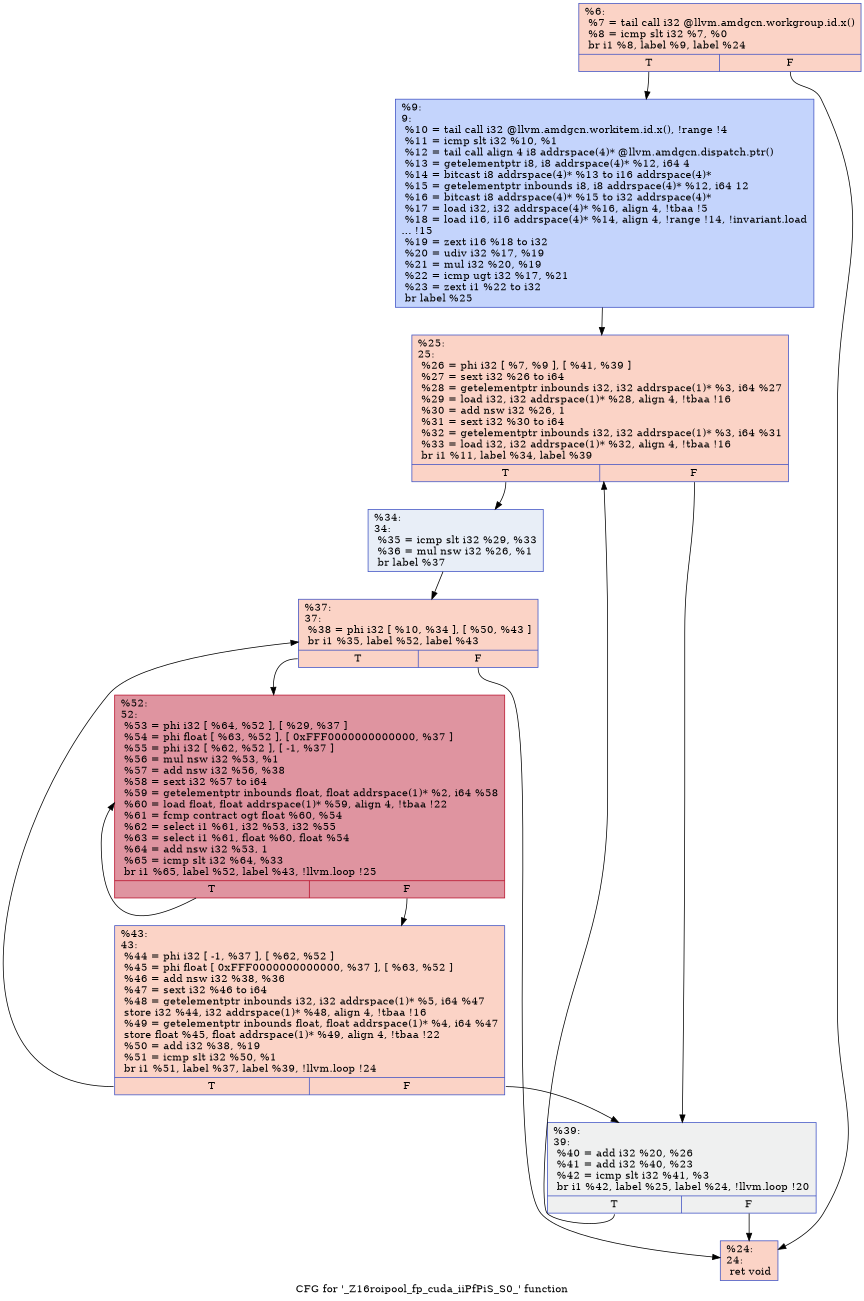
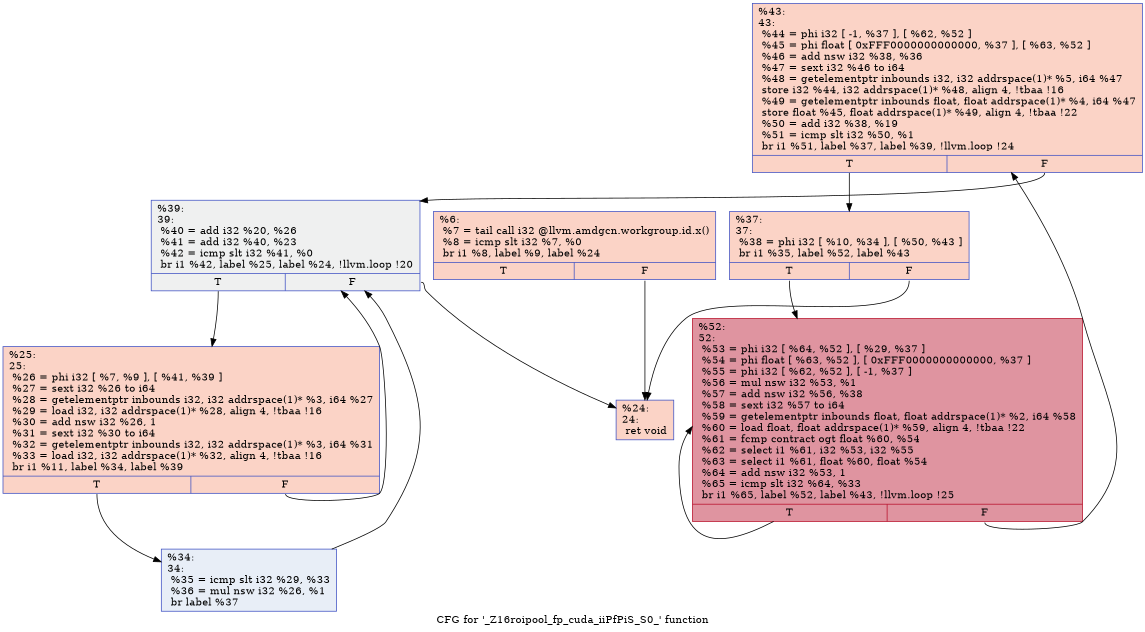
  digraph {
    label="CFG for '_Z16roipool_fp_cuda_iiPfPiS_S0_' function"
    node [color="#3d50c3ff" fillcolor="#f59c7d70" shape=record style=filled]
    edge [tailport=s0]
    n1 [label="{%6:\l  %7 = tail call i32 @llvm.amdgcn.workgroup.id.x()\l  %8 = icmp slt i32 %7, %0\l  br i1 %8, label %9, label %24\l|{<s0>T|<s1>F}}"]
-   n2 [fillcolor="#7a9df870" label="{%9:\l9:                                                \l  %10 = tail call i32 @llvm.amdgcn.workitem.id.x(), !range !4\l  %11 = icmp slt i32 %10, %1\l  %12 = tail call align 4 i8 addrspace(4)* @llvm.amdgcn.dispatch.ptr()\l  %13 = getelementptr i8, i8 addrspace(4)* %12, i64 4\l  %14 = bitcast i8 addrspace(4)* %13 to i16 addrspace(4)*\l  %15 = getelementptr inbounds i8, i8 addrspace(4)* %12, i64 12\l  %16 = bitcast i8 addrspace(4)* %15 to i32 addrspace(4)*\l  %17 = load i32, i32 addrspace(4)* %16, align 4, !tbaa !5\l  %18 = load i16, i16 addrspace(4)* %14, align 4, !range !14, !invariant.load\l... !15\l  %19 = zext i16 %18 to i32\l  %20 = udiv i32 %17, %19\l  %21 = mul i32 %20, %19\l  %22 = icmp ugt i32 %17, %21\l  %23 = zext i1 %22 to i32\l  br label %25\l}"]
    n3 [label="{%24:\l24:                                               \l  ret void\l}"]
    n4 [label="{%25:\l25:                                               \l  %26 = phi i32 [ %7, %9 ], [ %41, %39 ]\l  %27 = sext i32 %26 to i64\l  %28 = getelementptr inbounds i32, i32 addrspace(1)* %3, i64 %27\l  %29 = load i32, i32 addrspace(1)* %28, align 4, !tbaa !16\l  %30 = add nsw i32 %26, 1\l  %31 = sext i32 %30 to i64\l  %32 = getelementptr inbounds i32, i32 addrspace(1)* %3, i64 %31\l  %33 = load i32, i32 addrspace(1)* %32, align 4, !tbaa !16\l  br i1 %11, label %34, label %39\l|{<s0>T|<s1>F}}"]
    n5 [fillcolor="#cbd8ee70" label="{%34:\l34:                                               \l  %35 = icmp slt i32 %29, %33\l  %36 = mul nsw i32 %26, %1\l  br label %37\l}"]
-   n6 [fillcolor="#dbdcde70" label="{%39:\l39:                                               \l  %40 = add i32 %20, %26\l  %41 = add i32 %40, %23\l  %42 = icmp slt i32 %41, %3\l  br i1 %42, label %25, label %24, !llvm.loop !20\l|{<s0>T|<s1>F}}"]
+   n6 [fillcolor="#dbdcde70" label="{%39:\l39:                                               \l  %40 = add i32 %20, %26\l  %41 = add i32 %40, %23\l  %42 = icmp slt i32 %41, %0\l  br i1 %42, label %25, label %24, !llvm.loop !20\l|{<s0>T|<s1>F}}"]
    n7 [label="{%37:\l37:                                               \l  %38 = phi i32 [ %10, %34 ], [ %50, %43 ]\l  br i1 %35, label %52, label %43\l|{<s0>T|<s1>F}}"]
    n8 [color="#b70d28ff" fillcolor="#b70d2870" label="{%52:\l52:                                               \l  %53 = phi i32 [ %64, %52 ], [ %29, %37 ]\l  %54 = phi float [ %63, %52 ], [ 0xFFF0000000000000, %37 ]\l  %55 = phi i32 [ %62, %52 ], [ -1, %37 ]\l  %56 = mul nsw i32 %53, %1\l  %57 = add nsw i32 %56, %38\l  %58 = sext i32 %57 to i64\l  %59 = getelementptr inbounds float, float addrspace(1)* %2, i64 %58\l  %60 = load float, float addrspace(1)* %59, align 4, !tbaa !22\l  %61 = fcmp contract ogt float %60, %54\l  %62 = select i1 %61, i32 %53, i32 %55\l  %63 = select i1 %61, float %60, float %54\l  %64 = add nsw i32 %53, 1\l  %65 = icmp slt i32 %64, %33\l  br i1 %65, label %52, label %43, !llvm.loop !25\l|{<s0>T|<s1>F}}"]
    n9 [label="{%43:\l43:                                               \l  %44 = phi i32 [ -1, %37 ], [ %62, %52 ]\l  %45 = phi float [ 0xFFF0000000000000, %37 ], [ %63, %52 ]\l  %46 = add nsw i32 %38, %36\l  %47 = sext i32 %46 to i64\l  %48 = getelementptr inbounds i32, i32 addrspace(1)* %5, i64 %47\l  store i32 %44, i32 addrspace(1)* %48, align 4, !tbaa !16\l  %49 = getelementptr inbounds float, float addrspace(1)* %4, i64 %47\l  store float %45, float addrspace(1)* %49, align 4, !tbaa !22\l  %50 = add i32 %38, %19\l  %51 = icmp slt i32 %50, %1\l  br i1 %51, label %37, label %39, !llvm.loop !24\l|{<s0>T|<s1>F}}"]
-   n1 -> n2
    n1 -> n3 [tailport=s1]
-   n2 -> n4
    n4 -> n5
    n4 -> n6 [tailport=s1]
-   n5 -> n7
+   n5 -> n6
    n6 -> n3 [tailport=s1]
    n6 -> n4
    n7 -> n3 [tailport=s1]
    n7 -> n8
    n8 -> n8
    n8 -> n9 [tailport=s1]
    n9 -> n6 [tailport=s1]
    n9 -> n7
  }
